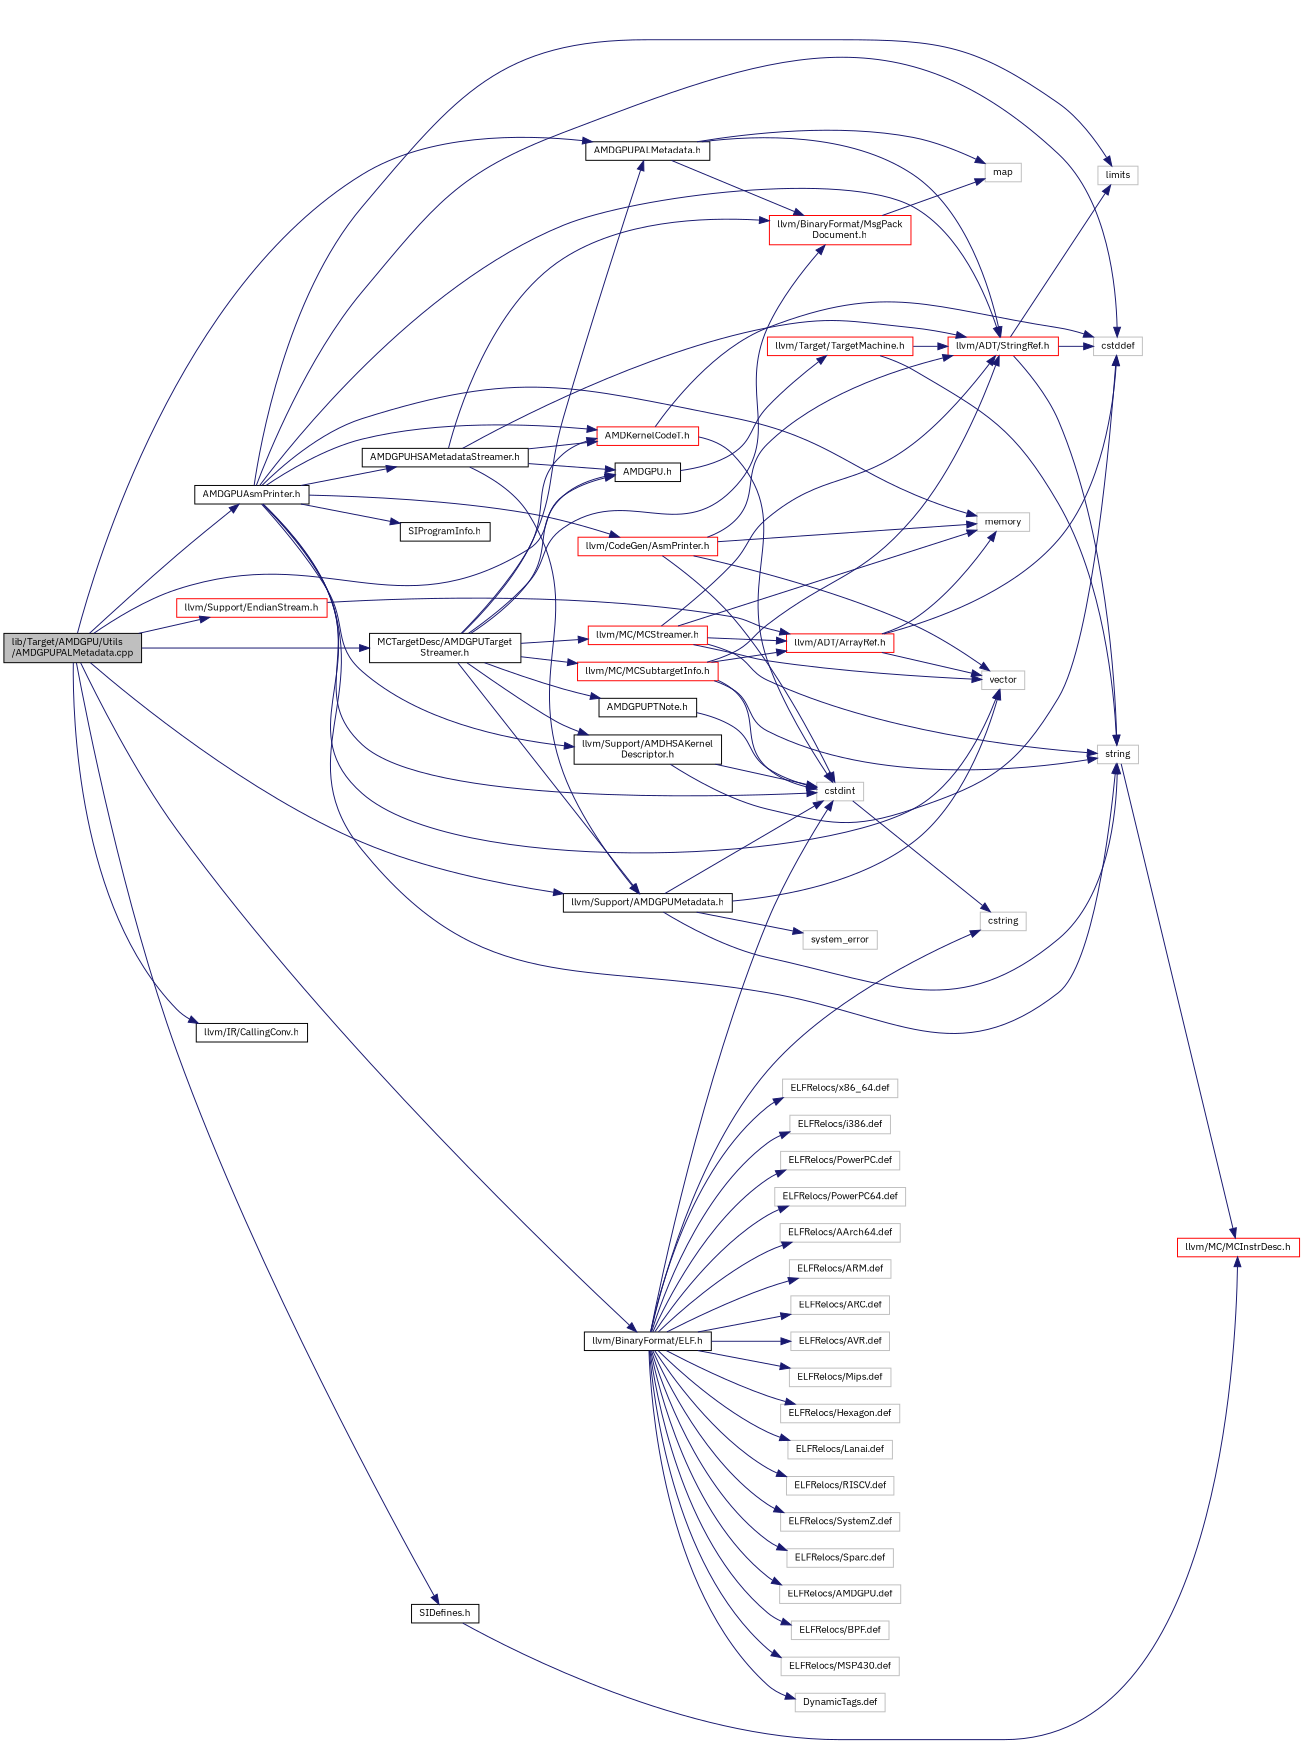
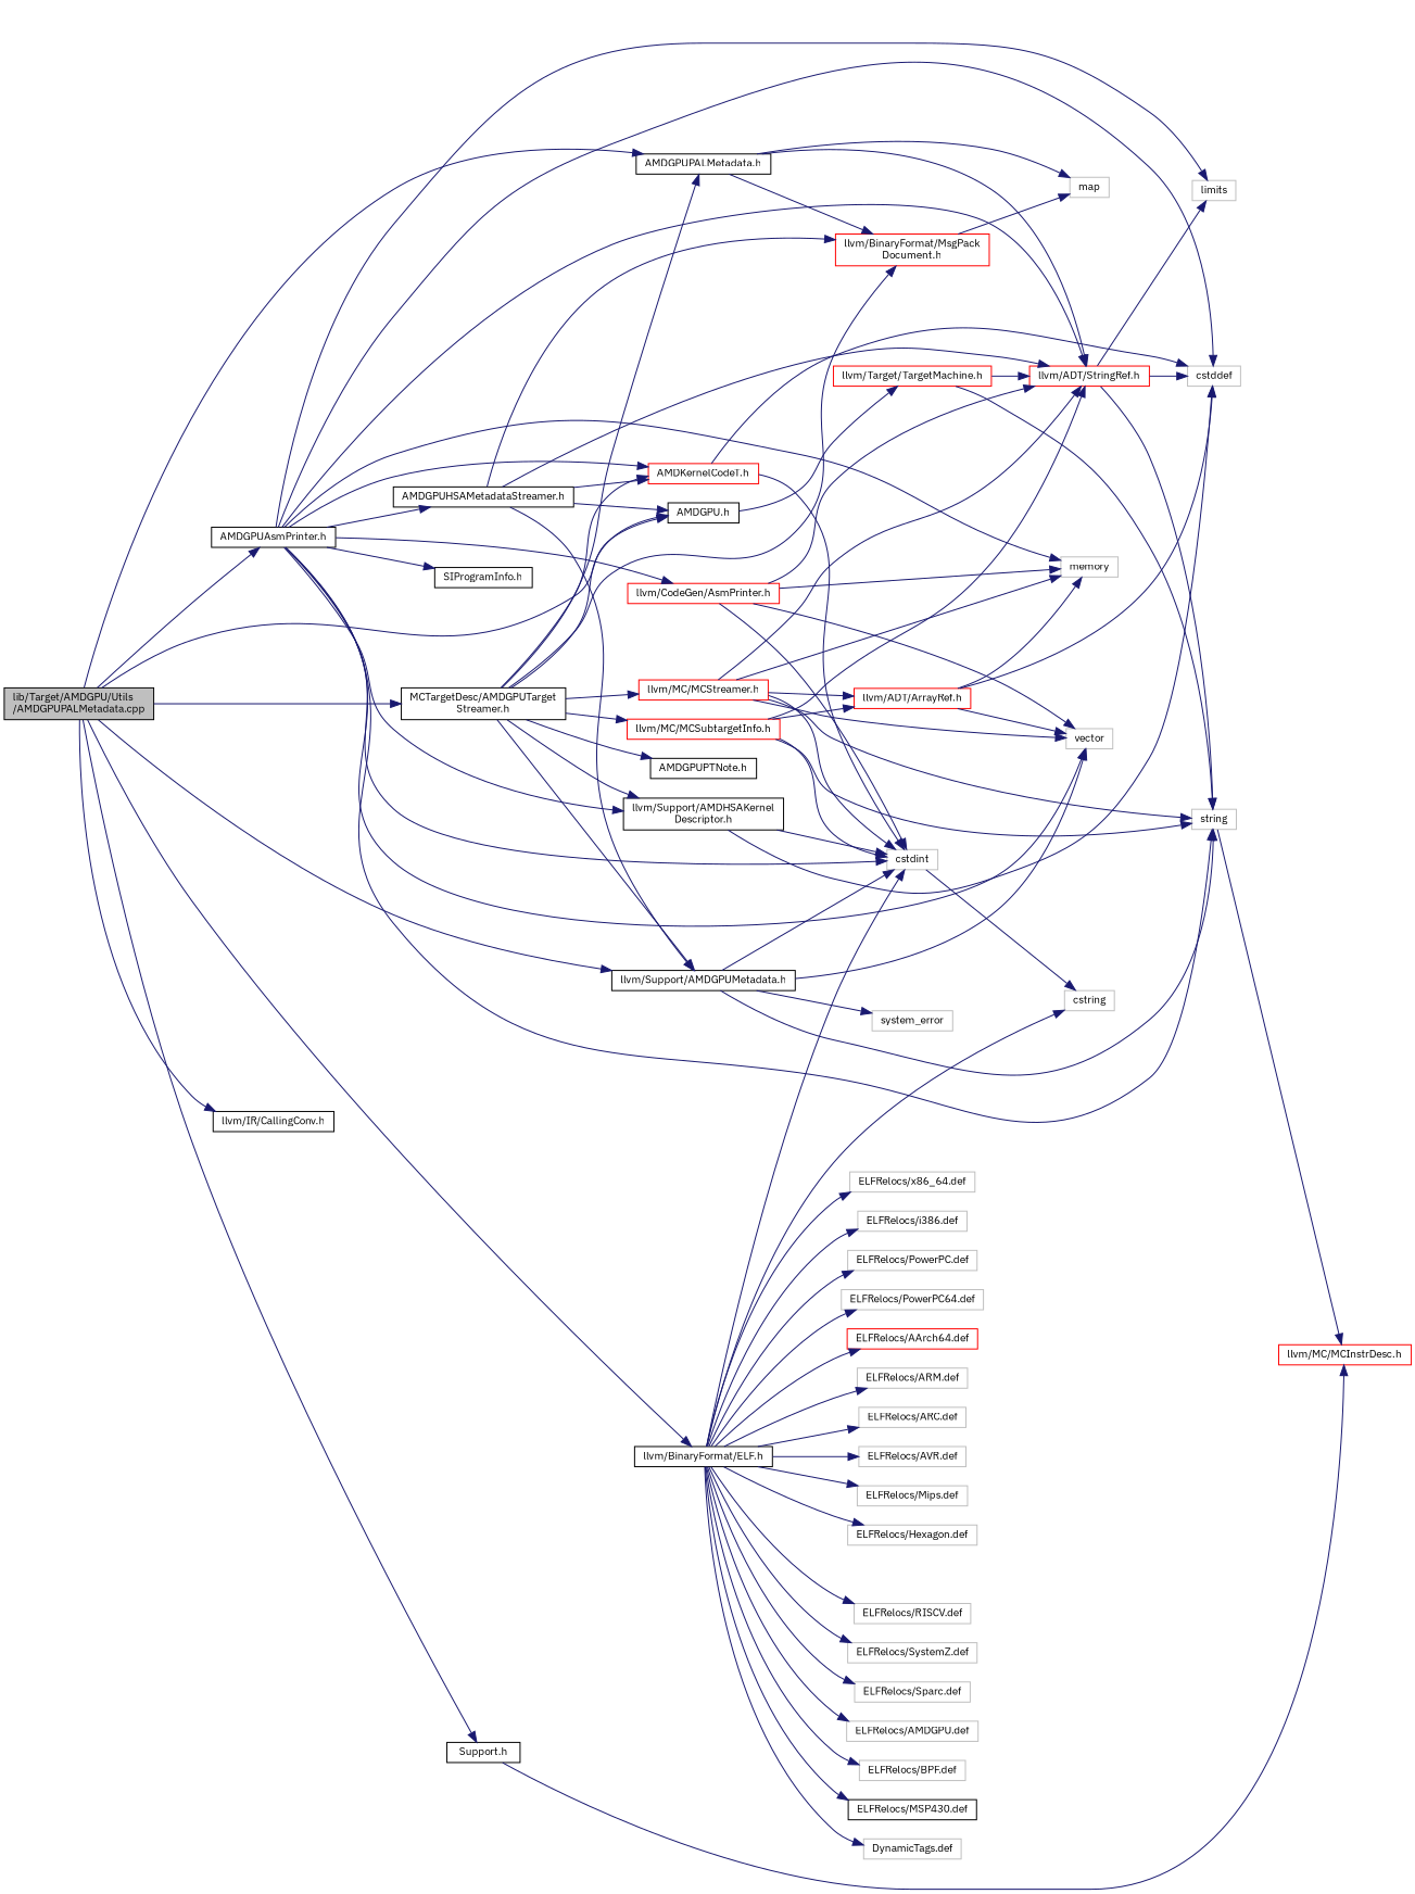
  digraph {
    fontname="IBM Plex Sans"
    rankdir=LR
    node [color=grey75 fontname="IBM Plex Sans" fontsize=10 shape=box]
    edge [color=midnightblue fontname="IBM Plex Sans" fontsize=10 labelfontname=Helvetica labelfontsize=10 style=solid]
    n1 [color=black fillcolor=grey75 fontcolor=black height=0.2 label="lib/Target/AMDGPU/Utils\l/AMDGPUPALMetadata.cpp" style=filled width=0.4]
    n2 [color=black height=0.2 label="AMDGPUPALMetadata.h" width=0.4]
    n3 [color=black height=0.2 label="AMDGPU.h" width=0.4]
    n4 [color=black height=0.2 label="AMDGPUAsmPrinter.h" width=0.4]
    n5 [color=black height=0.2 label="llvm/Support/AMDGPUMetadata.h" width=0.4]
    n6 [color=black height=0.2 label="MCTargetDesc/AMDGPUTarget\lStreamer.h" width=0.4]
-   n7 [color=black height=0.2 label="SIDefines.h" width=0.4]
+   n7 [color=black height=0.2 label="Support.h" width=0.4]
    n8 [color=black height=0.2 label="llvm/BinaryFormat/ELF.h" width=0.4]
    n9 [color=black height=0.2 label="llvm/IR/CallingConv.h" width=0.4]
-   n10 [color=red height=0.2 label="llvm/Support/EndianStream.h" width=0.4]
    n11 [color=red height=0.2 label="llvm/ADT/StringRef.h" width=0.4]
    n12 [color=red height=0.2 label="llvm/BinaryFormat/MsgPack\lDocument.h" width=0.4]
    n13 [height=0.2 label=map width=0.4]
    n14 [color=red height=0.2 label="llvm/Target/TargetMachine.h" width=0.4]
    n15 [height=0.2 label=cstddef width=0.4]
    n16 [height=0.2 label=limits width=0.4]
    n17 [height=0.2 label=string width=0.4]
    n18 [color=red height=0.2 label="AMDKernelCodeT.h" width=0.4]
    n19 [height=0.2 label=cstdint width=0.4]
    n20 [color=black height=0.2 label="AMDGPUHSAMetadataStreamer.h" width=0.4]
    n21 [height=0.2 label=vector width=0.4]
    n22 [color=black height=0.2 label="SIProgramInfo.h" width=0.4]
    n23 [color=red height=0.2 label="llvm/CodeGen/AsmPrinter.h" width=0.4]
    n24 [height=0.2 label=memory width=0.4]
    n25 [color=black height=0.2 label="llvm/Support/AMDHSAKernel\lDescriptor.h" width=0.4]
    n26 [height=0.2 label=system_error width=0.4]
    n27 [color=red height=0.2 label="llvm/MC/MCStreamer.h" width=0.4]
    n28 [color=red height=0.2 label="llvm/MC/MCSubtargetInfo.h" width=0.4]
    n29 [color=black height=0.2 label="AMDGPUPTNote.h" width=0.4]
    n30 [color=red height=0.2 label="llvm/MC/MCInstrDesc.h" width=0.4]
    n31 [height=0.2 label=cstring width=0.4]
    n32 [height=0.2 label="ELFRelocs/x86_64.def" width=0.4]
    n33 [height=0.2 label="ELFRelocs/i386.def" width=0.4]
    n34 [height=0.2 label="ELFRelocs/PowerPC.def" width=0.4]
    n35 [height=0.2 label="ELFRelocs/PowerPC64.def" width=0.4]
-   n36 [height=0.2 label="ELFRelocs/AArch64.def" width=0.4]
+   n36 [color=red height=0.2 label="ELFRelocs/AArch64.def" width=0.4]
    n37 [height=0.2 label="ELFRelocs/ARM.def" width=0.4]
    n38 [height=0.2 label="ELFRelocs/ARC.def" width=0.4]
    n39 [height=0.2 label="ELFRelocs/AVR.def" width=0.4]
    n40 [height=0.2 label="ELFRelocs/Mips.def" width=0.4]
    n41 [height=0.2 label="ELFRelocs/Hexagon.def" width=0.4]
-   n42 [height=0.2 label="ELFRelocs/Lanai.def" width=0.4]
    n43 [height=0.2 label="ELFRelocs/RISCV.def" width=0.4]
    n44 [height=0.2 label="ELFRelocs/SystemZ.def" width=0.4]
    n45 [height=0.2 label="ELFRelocs/Sparc.def" width=0.4]
    n46 [height=0.2 label="ELFRelocs/AMDGPU.def" width=0.4]
    n47 [height=0.2 label="ELFRelocs/BPF.def" width=0.4]
-   n48 [height=0.2 label="ELFRelocs/MSP430.def" width=0.4]
+   n48 [color=black height=0.2 label="ELFRelocs/MSP430.def" width=0.4]
    n49 [height=0.2 label="DynamicTags.def" width=0.4]
    n50 [color=red height=0.2 label="llvm/ADT/ArrayRef.h" width=0.4]
    n1 -> n2
    n1 -> n3
    n1 -> n4
    n1 -> n5
    n1 -> n6
    n1 -> n7
    n1 -> n8
    n1 -> n9
-   n1 -> n10
    n2 -> n11
    n2 -> n12
    n2 -> n13
    n3 -> n14
    n4 -> n11
    n4 -> n15
    n4 -> n16
    n4 -> n17
    n4 -> n18
    n4 -> n19
    n4 -> n20
    n4 -> n21
    n4 -> n22
    n4 -> n23
    n4 -> n24
    n4 -> n25
    n5 -> n17
    n5 -> n19
    n5 -> n21
    n5 -> n26
    n6 -> n2
    n6 -> n3
    n6 -> n5
    n6 -> n12
    n6 -> n18
    n6 -> n25
    n6 -> n27
    n6 -> n28
    n6 -> n29
    n7 -> n30
    n8 -> n19
    n8 -> n31
    n8 -> n32
    n8 -> n33
    n8 -> n34
    n8 -> n35
    n8 -> n36
    n8 -> n37
    n8 -> n38
    n8 -> n39
    n8 -> n40
    n8 -> n41
-   n8 -> n42
    n8 -> n43
    n8 -> n44
    n8 -> n45
    n8 -> n46
    n8 -> n47
    n8 -> n48
    n8 -> n49
-   n10 -> n50
    n11 -> n15
    n11 -> n16
    n11 -> n17
    n12 -> n13
    n14 -> n11
    n14 -> n17
    n17 -> n30
    n18 -> n15
    n18 -> n19
    n19 -> n31
    n20 -> n3
    n20 -> n5
    n20 -> n11
    n20 -> n12
    n20 -> n18
    n23 -> n11
    n23 -> n19
    n23 -> n21
    n23 -> n24
    n25 -> n15
    n25 -> n19
    n27 -> n11
    n27 -> n17
-   n29 -> n19
+   n27 -> n19
    n27 -> n21
    n27 -> n24
    n27 -> n50
    n28 -> n11
    n28 -> n17
    n28 -> n19
    n28 -> n50
    n50 -> n15
    n50 -> n21
    n50 -> n24
  }
